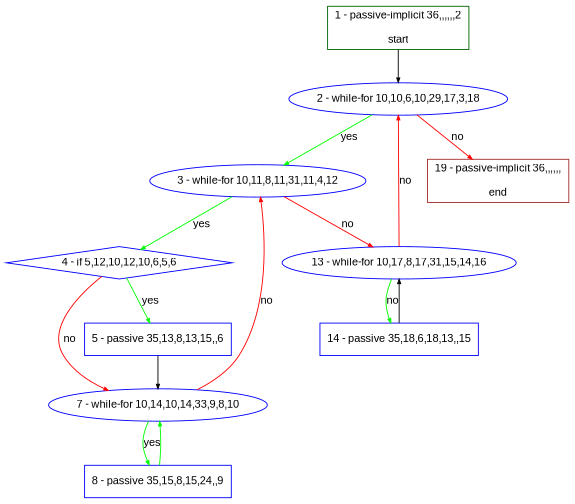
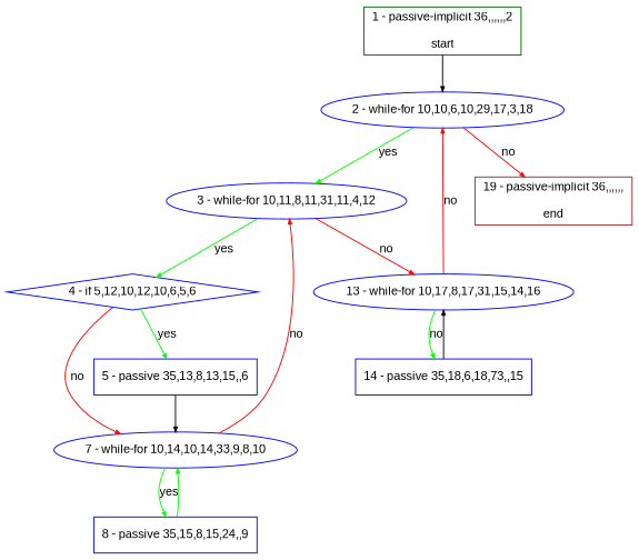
  digraph {
    bgcolor=white
    compound=true
    fillcolor="#FFFFCC"
    fontname=Arial
    fontsize=12
    pack=true
    packmode=clust
    style="rounded,filled"
    node [color="#0000ff" compound=true fillcolor="#ffffff" fixedsize=false fontname=Arial fontsize=12 node_initialized=no shape=box style=filled]
    edge [arrowhead=normal arrowsize=0.5 arrowtail=none color="#00ff00" compound=true dir=forward fontcolor=black fontname=Arial fontsize=12]
    n1 [label="2 - while-for 10,10,6,10,29,17,3,18" shape=oval]
    n2 [label="3 - while-for 10,11,8,11,31,11,4,12" shape=oval]
    n3 [color="#a52a2a" label="19 - passive-implicit 36,,,,,,\n\nend"]
    n4 [label="4 - if 5,12,10,12,10,6,5,6" shape=diamond]
    n5 [label="13 - while-for 10,17,8,17,31,15,14,16" shape=oval]
    n6 [color="#006400" label="1 - passive-implicit 36,,,,,,2\n\nstart"]
    n7 [label="5 - passive 35,13,8,13,15,,6"]
    n8 [label="7 - while-for 10,14,10,14,33,9,8,10" shape=oval]
-   n9 [label="14 - passive 35,18,6,18,13,,15"]
+   n9 [label="14 - passive 35,18,6,18,73,,15"]
    n10 [label="8 - passive 35,15,8,15,24,,9"]
    n1 -> n2 [label=yes]
    n1 -> n3 [color="#ff0000" label=no]
    n2 -> n4 [label=yes]
    n2 -> n5 [color="#ff0000" label=no]
    n4 -> n7 [label=yes]
    n4 -> n8 [color="#ff0000" label=no]
    n5 -> n1 [color="#ff0000" label=no]
    n5 -> n9 [label=no]
    n6 -> n1 [color="#000000"]
    n7 -> n8 [color="#000000"]
    n8 -> n2 [color="#ff0000" label=no]
    n8 -> n10 [label=yes]
    n9 -> n5 [color="#000000"]
    n10 -> n8
  }
